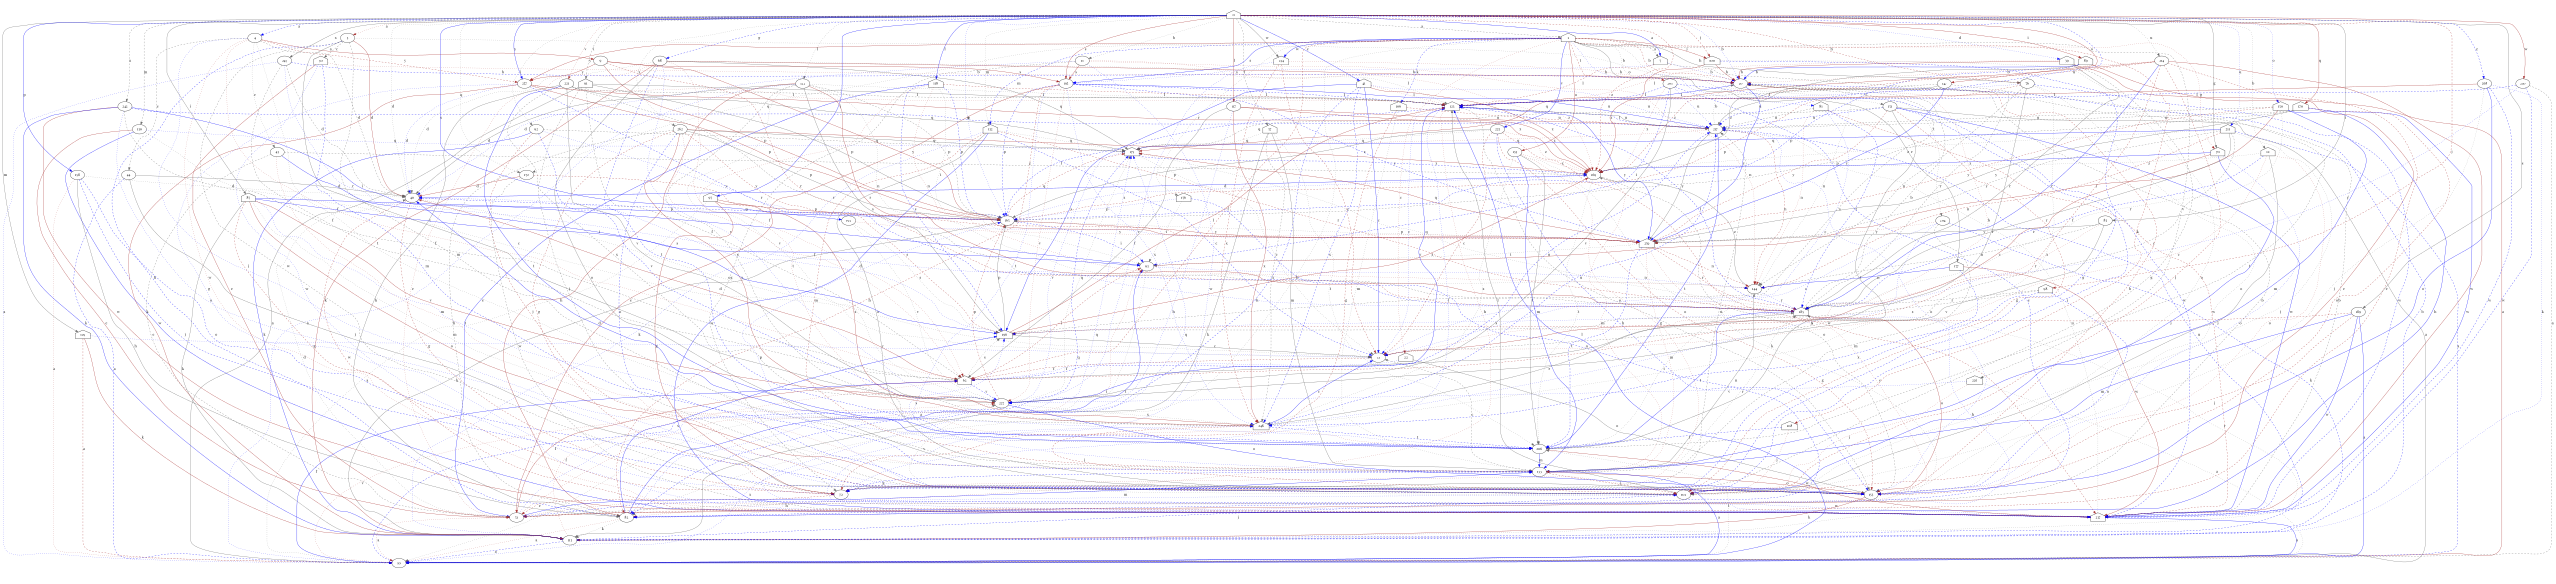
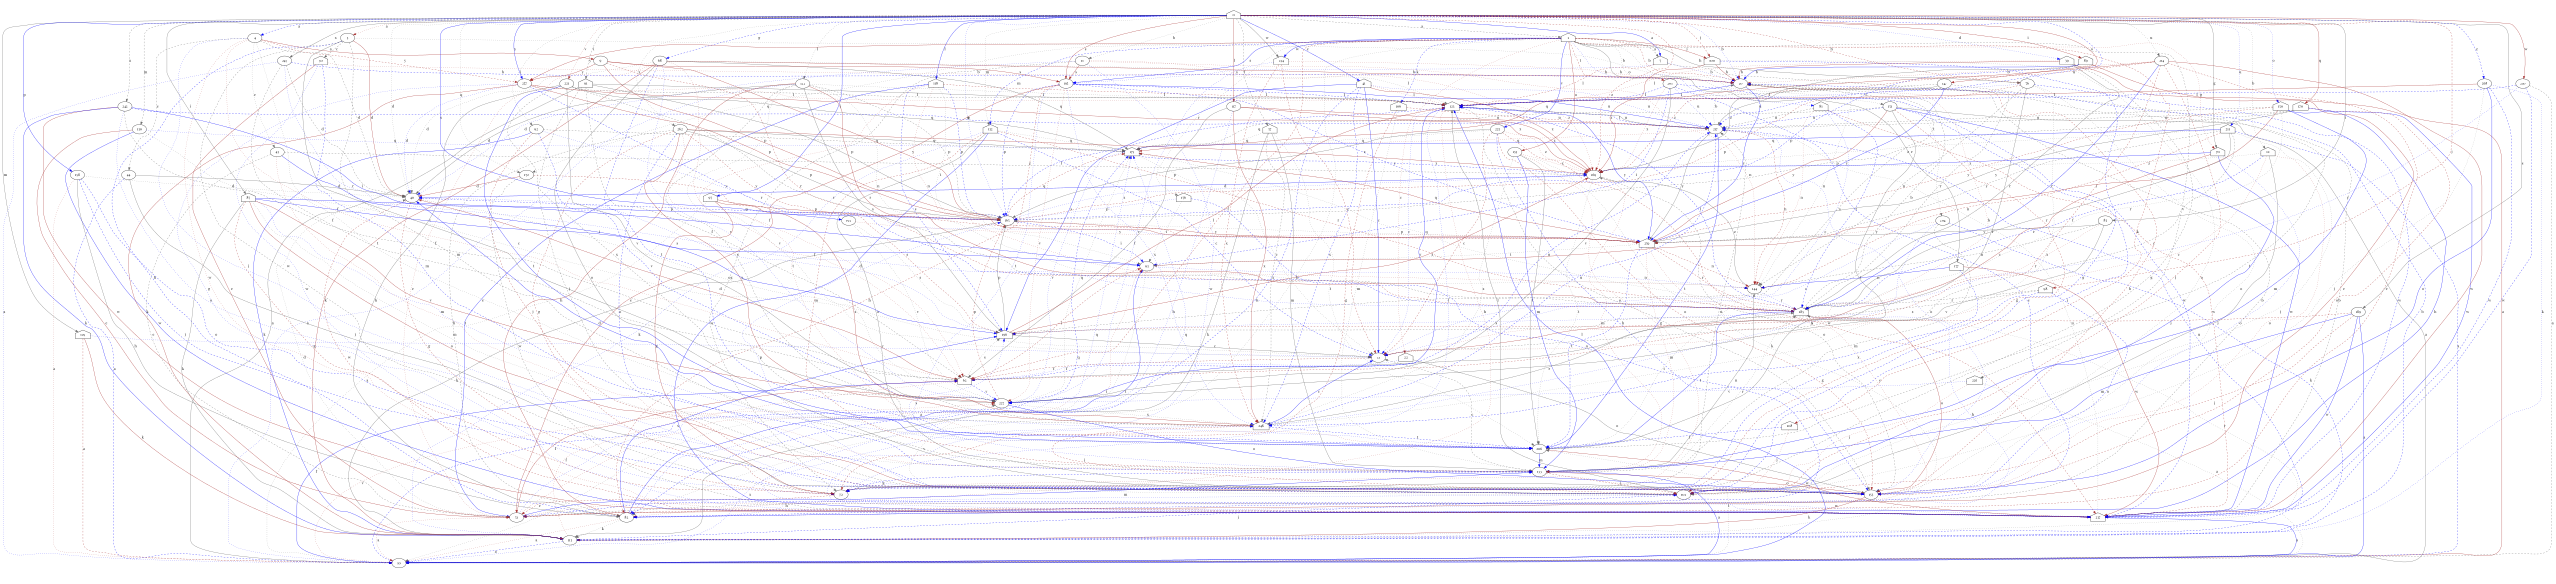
  strict digraph {
    fontname="Playfair Display"
    node [fontname="Playfair Display" shape=ellipse]
    edge [color=blue fontname="Playfair Display" style=solid]
    0 [shape=house]
    1 [shape=house]
    4
    5
    7 [shape=house]
    11
    12 [shape=house]
    20
    39 [shape=house]
    40
    41 [shape=house]
    57 [shape=house]
    68
    70 [shape=house]
    76
    83
    87 [shape=house]
    89 [shape=house]
    91 [shape=house]
    92
    97 [shape=house]
    98 [shape=house]
    100 [shape=house]
    117
    118 [shape=house]
    122
    129 [shape=house]
    130
    132 [shape=house]
    147
    150 [shape=house]
    158
    165
    170 [shape=house]
    172
    189
    192
    195
    211 [shape=house]
    214
    217
    221
    230
    234 [shape=house]
    242
    247
    257
    262
    268
    269
    22 [shape=house]
    62 [shape=house]
    81 [shape=house]
    82
    106 [shape=house]
    108 [shape=house]
    151
    153
    176 [shape=house]
    177 [shape=house]
    201
    204
    225
    226 [shape=house]
    9
    43
    44
    102
    206
    237 [shape=house]
    30 [shape=house]
    72
    133
    227
    123 [shape=house]
    185 [shape=house]
    144
    31
    155
    259 [shape=house]
    196 [shape=house]
    51
    248 [shape=house]
    175 [shape=house]
    113
    93
    10
    0 -> 1 [color=gray40 label=a style=dashed]
    0 -> 4 [label=a style=dashed]
    0 -> 5 [color=brown label=a style=dotted]
    0 -> 7 [label=a]
    0 -> 11 [color=gray40 label=b style=dotted]
    0 -> 12 [color=gray40 label=b style=dotted]
    0 -> 20 [label=b style=dotted]
    0 -> 39 [label=d style=dotted]
    0 -> 40 [color=gray40 label=d style=dotted]
    0 -> 41 [label=e]
    0 -> 57 [color=gray40 label=f style=dashed]
    0 -> 68 [label=g style=dashed]
    0 -> 70 [color=gray40 label=g]
    0 -> 76 [color=brown label=h style=dashed]
    0 -> 83 [color=gray40 label=i]
    0 -> 87 [color=gray40 label=i]
    0 -> 89 [color=brown label=i]
    0 -> 91 [color=gray40 label=i style=dashed]
    0 -> 92 [color=gray40 label=i style=dotted]
    0 -> 97 [label=j]
    0 -> 98 [color=brown label=j style=dashed]
    0 -> 100 [color=brown label=j style=dashed]
    0 -> 117 [color=brown label=l]
    0 -> 118 [label=l]
    0 -> 122 [color=gray40 label=l style=dotted]
    0 -> 129 [color=gray40 label=m]
    0 -> 130 [color=gray40 label=m style=dashed]
    0 -> 132 [color=gray40 label=m style=dotted]
    0 -> 147 [color=brown label=o]
    0 -> 150 [label=o style=dotted]
    0 -> 158 [label=p]
    0 -> 165 [label=p style=dotted]
    0 -> 170 [color=brown label=q]
    0 -> 172 [color=gray40 label=q style=dotted]
    0 -> 189 [color=gray40 label=s]
    0 -> 192 [label=s]
    0 -> 195 [color=brown label=s]
    0 -> 211 [label=u style=dotted]
    0 -> 214 [color=gray40 label=u style=dotted]
    0 -> 217 [label=u style=dashed]
    0 -> 221 [color=brown label=v style=dotted]
    0 -> 230 [color=brown label=w]
    0 -> 234 [color=gray40 label=w]
    0 -> 242 [color=gray40 label=x style=dashed]
    0 -> 247 [color=gray40 label=x]
    0 -> 257 [label=y]
    0 -> 262 [color=gray40 label=z style=dotted]
    0 -> 268 [label=z style=dashed]
    0 -> 269 [color=brown label=z style=dashed]
    1 -> 7 [color=gray40 label=a style=dashed]
    1 -> 20 [color=brown label=b style=dashed]
    1 -> 70 [color=brown label=g style=dotted]
    1 -> 76 [color=gray40 label=h]
    1 -> 100 [color=brown label=j]
    1 -> 132 [label=m style=dashed]
    1 -> 172 [color=gray40 label=q style=dotted]
    1 -> 195 [label=s]
    1 -> 234 [label=w]
    1 -> 257 [color=brown label=y]
    1 -> 22 [color=brown label=c style=dotted]
    1 -> 62 [color=brown label=f style=dashed]
    1 -> 81 [label=h style=dotted]
    1 -> 82 [color=gray40 label=h style=dotted]
    1 -> 106 [label=k style=dashed]
    1 -> 108 [color=brown label=k style=dashed]
    1 -> 151 [color=gray40 label=o style=dotted]
    1 -> 153 [color=brown label=o]
    1 -> 176 [color=gray40 label=r style=dotted]
    1 -> 177 [color=gray40 label=r]
    1 -> 201 [color=brown label=t style=dashed]
    1 -> 204 [color=gray40 label=t style=dotted]
    1 -> 225 [label=v]
    1 -> 226 [color=gray40 label=v style=dashed]
    4 -> 40 [color=gray40 label=d style=dashed]
    4 -> 257 [color=brown label=y style=dashed]
    4 -> 62 [color=brown label=f style=dotted]
    4 -> 9 [color=brown label=a]
    4 -> 43 [color=gray40 label=e style=dotted]
    4 -> 44 [color=gray40 label=e style=dashed]
    4 -> 102 [label=j style=dotted]
    4 -> 206 [color=gray40 label=t style=dotted]
    4 -> 237 [color=brown label=w style=dotted]
    5 -> 20 [color=gray40 label=b style=dotted]
    5 -> 40 [color=brown label=d]
    5 -> 82 [label=h style=dashed]
    5 -> 30 [color=gray40 label=c style=dashed]
    5 -> 72 [color=gray40 label=w style=dashed]
    5 -> 133 [color=gray40 label=m style=dashed]
    5 -> 227 [color=gray40 label=v]
    7 -> 20 [label=b style=dotted]
    7 -> 195 [label=s style=dotted]
    7 -> 123 [color=brown label=l style=dashed]
    7 -> 185 [color=gray40 label=r style=dashed]
    11 -> 40 [label=d style=dotted]
    11 -> 195 [color=brown label=s]
    11 -> 269 [color=brown label=z style=dotted]
    11 -> 237 [label=w style=dotted]
    11 -> 72 [color=gray40 label=g style=dashed]
    11 -> 144 [color=brown label=n style=dotted]
    12 -> 269 [color=gray40 label=z style=dotted]
    12 -> 102 [color=gray40 label=j]
    12 -> 185 [label=r style=dashed]
    12 -> 31 [color=brown label=c style=dotted]
    12 -> 155 [color=brown label=o style=dotted]
    20 -> 123 [label=l]
    20 -> 144 [color=gray40 label=n style=dotted]
    20 -> 259 [label=y]
    20 -> 196 [color=gray40 label=s style=dashed]
    39 -> 20 [color=brown label=b]
    39 -> 72 [color=gray40 label=g style=dashed]
    39 -> 123 [color=brown label=l style=dotted]
    39 -> 185 [color=gray40 label=r]
    39 -> 51 [color=brown label=e]
    40 -> 165 [label=p style=dashed]
    40 -> 237 [color=brown label=w style=dashed]
    40 -> 72 [color=brown label=g style=dashed]
    40 -> 31 [color=gray40 label=c style=dotted]
    41 -> 217 [label=u style=dotted]
    41 -> 269 [color=brown label=z]
    41 -> 82 [label=h style=dashed]
    41 -> 123 [color=brown label=l style=dotted]
    41 -> 31 [label=c]
    41 -> 196 [label=s]
    41 -> 248 [label=x style=dashed]
    57 -> 206 [color=gray40 label=t style=dotted]
    57 -> 133 [color=gray40 label=m]
    57 -> 248 [color=gray40 label=x style=dashed]
    57 -> 175 [color=gray40 label=q style=dotted]
    57 -> 113 [color=gray40 label=k]
    68 -> 20 [color=brown label=b]
    68 -> 40 [color=gray40 label=d style=dotted]
    68 -> 62 [color=brown label=f style=dotted]
    68 -> 206 [label=t style=dashed]
    68 -> 227 [label=v style=dotted]
    68 -> 123 [color=gray40 label=l style=dotted]
    68 -> 155 [color=gray40 label=o]
    68 -> 51 [color=brown label=e style=dotted]
    68 -> 175 [color=gray40 label=q]
    68 -> 113 [color=brown label=k]
    70 -> 269 [label=z]
    70 -> 102 [label=j]
    70 -> 31 [color=brown label=c]
    70 -> 155 [label=o style=dotted]
    76 -> 165 [color=brown label=p style=dashed]
    76 -> 62 [color=gray40 label=f]
    76 -> 237 [label=w style=dashed]
    76 -> 123 [label=l style=dotted]
    76 -> 144 [color=gray40 label=n style=dashed]
    76 -> 155 [color=gray40 label=o style=dotted]
    76 -> 248 [color=gray40 label=x style=dotted]
    83 -> 227 [color=gray40 label=v]
    83 -> 185 [color=brown label=r style=dotted]
    83 -> 144 [color=gray40 label=n style=dashed]
    83 -> 259 [color=gray40 label=y]
    87 -> 165 [label=p]
    87 -> 206 [label=t style=dotted]
    87 -> 72 [color=brown label=g style=dashed]
    87 -> 133 [color=gray40 label=m style=dotted]
    87 -> 227 [color=brown label=v]
    87 -> 155 [color=brown label=o]
    87 -> 113 [color=gray40 label=k]
    87 -> 93 [label=i]
    89 -> 20 [label=b]
    89 -> 165 [label=p style=dashed]
    89 -> 269 [color=gray40 label=z]
    89 -> 10 [color=brown label=a]
    91 -> 165 [color=gray40 label=p]
    91 -> 62 [color=gray40 label=f style=dashed]
    91 -> 102 [color=gray40 label=j style=dashed]
    91 -> 123 [color=gray40 label=l]
    91 -> 10 [color=gray40 label=a]
    92 -> 102 [color=brown label=j style=dashed]
    92 -> 227 [label=v style=dashed]
    92 -> 259 [label=y style=dotted]
    92 -> 175 [color=gray40 label=q style=dashed]
    92 -> 113 [label=k]
    97 -> 165 [color=brown label=p]
    97 -> 72 [color=brown label=g]
    97 -> 248 [color=brown label=x]
    97 -> 10 [color=gray40 label=a style=dotted]
    98 -> 185 [color=gray40 label=r style=dashed]
    98 -> 155 [label=o style=dashed]
    98 -> 196 [color=gray40 label=s style=dashed]
    98 -> 248 [label=x style=dashed]
    100 -> 20 [color=brown label=b]
    100 -> 269 [color=brown label=z]
    100 -> 72 [label=g style=dashed]
    100 -> 155 [color=gray40 label=o style=dotted]
    117 -> 217 [color=brown label=u]
    117 -> 269 [color=brown label=z]
    117 -> 62 [color=gray40 label=f]
    117 -> 82 [label=h style=dotted]
    117 -> 248 [color=brown label=x]
    118 -> 165 [label=p style=dashed]
    118 -> 206 [color=brown label=t style=dotted]
    118 -> 123 [color=brown label=l style=dashed]
    118 -> 144 [color=brown label=n style=dotted]
    118 -> 196 [label=s style=dashed]
    118 -> 51 [label=e]
    118 -> 93 [color=gray40 label=i style=dotted]
    122 -> 40 [color=gray40 label=d]
    122 -> 165 [color=gray40 label=p style=dashed]
    122 -> 82 [color=brown label=h]
    122 -> 227 [color=gray40 label=v style=dotted]
    122 -> 123 [color=gray40 label=l style=dotted]
    122 -> 185 [color=brown label=r]
    122 -> 144 [color=gray40 label=n style=dotted]
    122 -> 196 [color=gray40 label=s]
    122 -> 248 [color=gray40 label=x style=dashed]
    122 -> 10 [label=a style=dotted]
    129 -> 31 [label=c style=dotted]
    129 -> 113 [color=brown label=k]
    129 -> 10 [color=brown label=a style=dashed]
    130 -> 237 [label=w]
    130 -> 31 [color=gray40 label=c style=dotted]
    130 -> 51 [color=brown label=e]
    130 -> 175 [label=q style=dotted]
    132 -> 237 [label=w]
    132 -> 133 [color=brown label=m style=dashed]
    132 -> 185 [color=brown label=r style=dashed]
    132 -> 31 [label=c style=dashed]
    132 -> 155 [color=gray40 label=o]
    132 -> 175 [color=gray40 label=q style=dotted]
    132 -> 113 [label=k style=dotted]
    147 -> 217 [color=gray40 label=u]
    147 -> 206 [color=gray40 label=t style=dashed]
    147 -> 123 [color=gray40 label=l style=dashed]
    147 -> 259 [label=y]
    150 -> 217 [color=gray40 label=u style=dashed]
    150 -> 82 [label=h]
    150 -> 133 [label=m]
    150 -> 185 [color=gray40 label=r style=dotted]
    150 -> 259 [color=brown label=y style=dashed]
    150 -> 93 [color=brown label=i]
    158 -> 40 [color=gray40 label=d style=dotted]
    158 -> 82 [color=gray40 label=h]
    158 -> 102 [label=j style=dashed]
    158 -> 155 [label=o style=dashed]
    158 -> 10 [color=brown label=a style=dotted]
    165 -> 269 [label=z style=dotted]
    165 -> 123 [label=l style=dashed]
    165 -> 259 [color=brown label=y]
    165 -> 175 [color=brown label=q style=dashed]
    165 -> 113 [color=gray40 label=k]
    165 -> 93 [label=i style=dashed]
    170 -> 165 [color=gray40 label=p style=dashed]
    170 -> 217 [color=gray40 label=u style=dashed]
    170 -> 237 [label=w]
    170 -> 155 [color=brown label=o style=dashed]
    170 -> 259 [color=gray40 label=y]
    172 -> 40 [color=brown label=d]
    172 -> 237 [color=gray40 label=w style=dashed]
    172 -> 196 [color=brown label=s style=dashed]
    189 -> 102 [color=brown label=j style=dashed]
    189 -> 237 [label=w]
    189 -> 133 [label=m]
    189 -> 196 [color=brown label=s style=dashed]
    189 -> 10 [label=a]
    192 -> 227 [color=gray40 label=v style=dotted]
    192 -> 259 [color=brown label=y style=dotted]
    192 -> 196 [color=gray40 label=s style=dotted]
    195 -> 165 [label=p style=dashed]
    195 -> 217 [label=u]
    195 -> 82 [color=brown label=h style=dashed]
    195 -> 206 [label=t style=dotted]
    195 -> 227 [color=brown label=v style=dotted]
    195 -> 123 [label=l style=dashed]
    195 -> 259 [label=y style=dashed]
    195 -> 51 [color=brown label=e]
    195 -> 248 [label=x style=dotted]
    211 -> 269 [color=gray40 label=z style=dotted]
    211 -> 102 [color=gray40 label=j style=dotted]
    211 -> 185 [color=gray40 label=r]
    211 -> 144 [color=brown label=n style=dashed]
    211 -> 31 [color=gray40 label=c style=dashed]
    211 -> 259 [color=gray40 label=y style=dashed]
    211 -> 175 [label=q]
    211 -> 10 [label=a style=dashed]
    214 -> 20 [color=brown label=b style=dotted]
    214 -> 269 [color=brown label=z style=dashed]
    214 -> 62 [color=brown label=f style=dashed]
    214 -> 102 [color=brown label=j style=dashed]
    214 -> 237 [color=brown label=w]
    214 -> 185 [label=r]
    214 -> 51 [color=brown label=e style=dashed]
    214 -> 175 [color=brown label=q]
    217 -> 20 [color=gray40 label=b style=dotted]
    217 -> 206 [label=t]
    217 -> 123 [label=l style=dashed]
    217 -> 144 [color=brown label=n style=dashed]
    217 -> 155 [label=o style=dotted]
    217 -> 259 [color=gray40 label=y]
    217 -> 175 [color=brown label=q style=dotted]
    221 -> 82 [color=gray40 label=h]
    221 -> 206 [label=t]
    221 -> 227 [color=gray40 label=v]
    221 -> 123 [color=gray40 label=l style=dashed]
    221 -> 185 [color=gray40 label=r style=dashed]
    221 -> 248 [color=gray40 label=x style=dashed]
    221 -> 175 [color=gray40 label=q]
    230 -> 237 [label=w style=dashed]
    230 -> 123 [label=l style=dashed]
    230 -> 185 [label=r style=dotted]
    230 -> 10 [color=gray40 label=a style=dashed]
    234 -> 20 [color=brown label=b style=dotted]
    234 -> 227 [label=v style=dotted]
    234 -> 31 [color=brown label=c style=dashed]
    234 -> 248 [color=brown label=x style=dashed]
    242 -> 217 [label=u style=dashed]
    242 -> 62 [color=gray40 label=f style=dashed]
    242 -> 237 [color=brown label=w]
    242 -> 155 [label=o style=dotted]
    242 -> 113 [label=k]
    242 -> 93 [label=i]
    247 -> 20 [label=b style=dashed]
    247 -> 40 [color=gray40 label=d style=dashed]
    247 -> 62 [color=gray40 label=f style=dashed]
    247 -> 185 [label=r style=dotted]
    247 -> 10 [label=a style=dotted]
    257 -> 40 [label=d style=dotted]
    257 -> 165 [color=brown label=p]
    257 -> 269 [color=brown label=z]
    257 -> 72 [label=g style=dotted]
    257 -> 123 [color=brown label=l style=dotted]
    257 -> 185 [label=r style=dashed]
    257 -> 113 [color=brown label=k]
    262 -> 165 [color=gray40 label=p]
    262 -> 269 [color=brown label=z]
    262 -> 62 [color=brown label=f style=dotted]
    262 -> 82 [color=gray40 label=h style=dashed]
    262 -> 72 [color=brown label=g style=dashed]
    262 -> 155 [label=o style=dashed]
    262 -> 259 [color=brown label=y style=dashed]
    262 -> 248 [color=brown label=x]
    262 -> 175 [color=gray40 label=q]
    268 -> 102 [color=gray40 label=j style=dotted]
    268 -> 237 [label=w style=dashed]
    268 -> 123 [color=brown label=l]
    268 -> 155 [label=o]
    268 -> 113 [label=k style=dotted]
    269 -> 40 [label=d]
    269 -> 206 [color=gray40 label=t style=dotted]
    269 -> 133 [color=brown label=m style=dotted]
    269 -> 155 [color=gray40 label=o style=dashed]
    22 -> 62 [label=f style=dotted]
    22 -> 155 [color=gray40 label=o]
    62 -> 40 [color=brown label=d]
    62 -> 217 [label=u style=dashed]
    62 -> 227 [label=v style=dashed]
    62 -> 196 [color=gray40 label=s style=dotted]
    62 -> 93 [color=brown label=i style=dashed]
    81 -> 217 [color=gray40 label=u style=dashed]
    81 -> 237 [color=brown label=w style=dashed]
    81 -> 185 [label=r style=dashed]
    81 -> 144 [color=brown label=n style=dotted]
    81 -> 31 [label=c style=dotted]
    82 -> 196 [label=s]
    82 -> 113 [color=gray40 label=k style=dotted]
    82 -> 93 [label=i]
    82 -> 10 [color=brown label=a style=dotted]
    106 -> 217 [color=brown label=u style=dashed]
    106 -> 72 [color=brown label=g style=dashed]
    106 -> 133 [color=gray40 label=m style=dotted]
    108 -> 102 [color=brown label=j style=dotted]
    108 -> 206 [label=t style=dashed]
    151 -> 217 [label=u style=dashed]
    151 -> 102 [label=j style=dashed]
    151 -> 206 [color=gray40 label=t]
    151 -> 237 [label=w]
    151 -> 72 [color=brown label=g style=dashed]
-   151 -> 259 [color=brown label=y style=dashed]
+   151 -> 259 [color=brown label=y]
    151 -> 175 [color=gray40 label=q style=dashed]
    151 -> 10 [color=gray40 label=a]
    153 -> 269 [color=brown label=z style=dotted]
    153 -> 206 [color=gray40 label=t]
    153 -> 72 [color=brown label=g style=dotted]
    153 -> 133 [label=m]
    153 -> 248 [color=gray40 label=x style=dotted]
    153 -> 113 [color=gray40 label=k style=dotted]
    176 -> 165 [label=p style=dotted]
    176 -> 155 [label=o style=dashed]
    176 -> 93 [color=gray40 label=i style=dotted]
    177 -> 237 [color=brown label=w]
    177 -> 72 [label=g style=dashed]
    177 -> 144 [label=n]
    201 -> 217 [label=u style=dotted]
    201 -> 269 [color=brown label=z style=dotted]
    201 -> 237 [label=w style=dashed]
    201 -> 227 [color=gray40 label=v]
    201 -> 123 [label=l style=dashed]
    201 -> 51 [label=e style=dashed]
    201 -> 93 [label=i style=dashed]
    204 -> 133 [color=gray40 label=m style=dashed]
    204 -> 31 [label=c style=dotted]
    204 -> 259 [color=brown label=y style=dotted]
    204 -> 248 [label=x style=dotted]
    204 -> 113 [label=k style=dashed]
    225 -> 165 [color=gray40 label=p]
    225 -> 269 [color=brown label=z style=dotted]
    225 -> 82 [label=h style=dashed]
    225 -> 237 [color=brown label=w style=dashed]
    225 -> 31 [color=brown label=c style=dashed]
    225 -> 155 [color=brown label=o style=dashed]
    225 -> 175 [color=gray40 label=q style=dotted]
    226 -> 102 [color=brown label=j style=dotted]
    226 -> 227 [label=v style=dotted]
    226 -> 10 [color=gray40 label=a style=dotted]
    9 -> 165 [color=brown label=p]
    9 -> 195 [color=brown label=s]
    9 -> 257 [color=brown label=y]
    9 -> 185 [color=brown label=r style=dashed]
    9 -> 259 [color=brown label=y]
    43 -> 269 [color=gray40 label=z style=dashed]
    43 -> 133 [color=brown label=m style=dotted]
    43 -> 196 [label=s]
    43 -> 51 [color=gray40 label=e style=dashed]
    44 -> 40 [color=gray40 label=d]
    44 -> 102 [color=gray40 label=j]
    44 -> 10 [label=a style=dashed]
    102 -> 165 [label=p style=dotted]
    102 -> 82 [label=h style=dotted]
    102 -> 227 [color=gray40 label=v style=dotted]
    102 -> 123 [color=gray40 label=l]
    206 -> 40 [label=d]
    206 -> 237 [color=brown label=w]
    206 -> 133 [label=m]
    237 -> 20 [color=gray40 label=b style=dashed]
    237 -> 217 [color=gray40 label=u style=dotted]
    237 -> 175 [label=q style=dotted]
    237 -> 10 [label=a]
    30 -> 20 [color=brown label=b style=dotted]
    30 -> 237 [label=w style=dotted]
    30 -> 133 [label=m style=dashed]
    30 -> 51 [color=brown label=e]
    72 -> 217 [color=gray40 label=u style=dashed]
    72 -> 237 [label=w style=dotted]
    72 -> 123 [label=l style=dotted]
    72 -> 51 [color=brown label=e style=dashed]
    133 -> 102 [color=brown label=j style=dashed]
    133 -> 72 [label=g style=dashed]
    133 -> 185 [color=gray40 label=r style=dotted]
    133 -> 144 [color=gray40 label=n]
    133 -> 31 [color=gray40 label=c style=dashed]
    133 -> 155 [color=brown label=o]
    133 -> 196 [label=s style=dotted]
    133 -> 10 [label=a]
    227 -> 165 [color=brown label=p style=dashed]
    227 -> 155 [label=o]
    227 -> 248 [color=gray40 label=x style=dotted]
    227 -> 175 [color=gray40 label=q style=dotted]
    123 -> 217 [color=gray40 label=u]
    123 -> 82 [color=brown label=h style=dotted]
    123 -> 227 [label=v]
    123 -> 31 [label=c style=dotted]
    123 -> 155 [color=gray40 label=o style=dashed]
    123 -> 259 [label=y]
    185 -> 20 [color=gray40 label=b style=dashed]
    185 -> 82 [label=h style=dotted]
    185 -> 206 [label=t]
    185 -> 123 [label=l style=dashed]
    185 -> 155 [color=brown label=o]
    185 -> 196 [label=s style=dotted]
    185 -> 175 [color=gray40 label=q style=dotted]
    144 -> 269 [color=gray40 label=z]
    144 -> 206 [color=gray40 label=t style=dotted]
    144 -> 185 [label=r style=dotted]
    31 -> 20 [color=brown label=b style=dotted]
    31 -> 62 [color=brown label=f style=dashed]
    155 -> 20 [color=brown label=b style=dashed]
    155 -> 113 [color=brown label=k]
    259 -> 165 [color=gray40 label=p style=dotted]
    259 -> 206 [label=t style=dashed]
    259 -> 133 [color=brown label=m style=dotted]
    259 -> 185 [color=brown label=r style=dashed]
    259 -> 144 [color=brown label=n style=dashed]
    259 -> 51 [color=brown label=e style=dotted]
    259 -> 175 [color=brown label=q]
    259 -> 93 [color=gray40 label=i style=dotted]
    196 -> 40 [label=d style=dotted]
    196 -> 165 [color=gray40 label=p]
    196 -> 269 [color=brown label=z]
    196 -> 123 [color=brown label=l]
    196 -> 31 [color=gray40 label=c]
    51 -> 20 [color=gray40 label=b style=dashed]
    51 -> 40 [color=gray40 label=d style=dotted]
    51 -> 62 [color=brown label=f]
    51 -> 133 [label=m]
    51 -> 175 [label=q style=dotted]
    51 -> 93 [color=brown label=i style=dotted]
    51 -> 10 [color=brown label=a style=dotted]
    248 -> 217 [label=u style=dashed]
    248 -> 102 [color=brown label=j style=dashed]
    248 -> 206 [label=t style=dashed]
    248 -> 185 [color=gray40 label=r]
    248 -> 31 [label=c]
    175 -> 269 [label=z style=dashed]
    175 -> 227 [label=v style=dotted]
    175 -> 31 [color=gray40 label=c style=dotted]
    113 -> 20 [label=b style=dashed]
    113 -> 217 [label=u style=dashed]
    113 -> 62 [color=brown label=f style=dotted]
    113 -> 102 [label=j style=dashed]
    113 -> 185 [color=gray40 label=r style=dotted]
    113 -> 10 [label=a style=dashed]
    93 -> 144 [label=n style=dotted]
    93 -> 10 [color=gray40 label=a style=dotted]
    10 -> 62 [label=f]
    10 -> 206 [color=gray40 label=t style=dotted]
    10 -> 227 [color=brown label=v style=dotted]
    10 -> 123 [label=l]
    10 -> 248 [label=x style=dotted]
    10 -> 175 [label=q style=dashed]
  }
